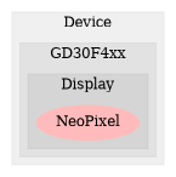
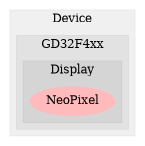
  digraph {
    n1 [fillcolor="#ffbbbb" label=NeoPixel penwidth=0 style=filled]
    subgraph cluster_1 {
      color="#0000000F"
      label=Device
      style=filled
      subgraph cluster_2 {
        color="#0000000F"
-       label=GD30F4xx
+       label=GD32F4xx
        style=filled
        subgraph cluster_3 {
          color="#0000000F"
          label=Display
          style=filled
          n1
        }
      }
    }
  }
